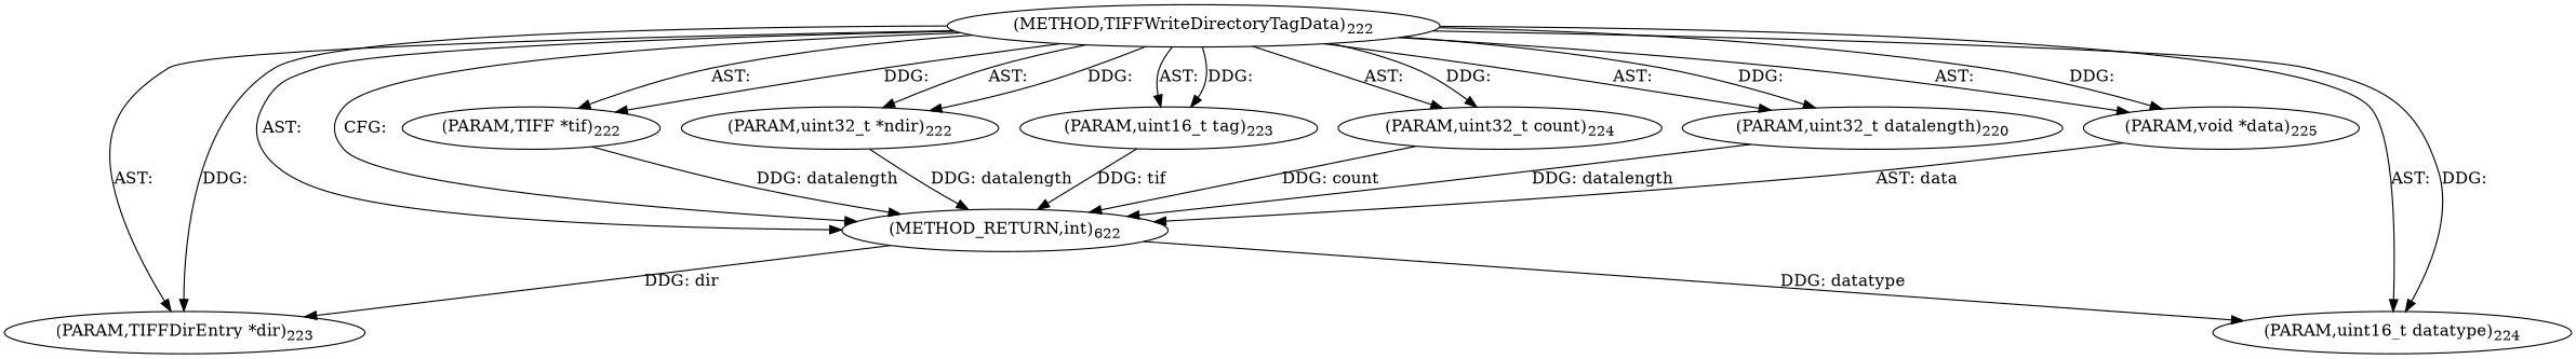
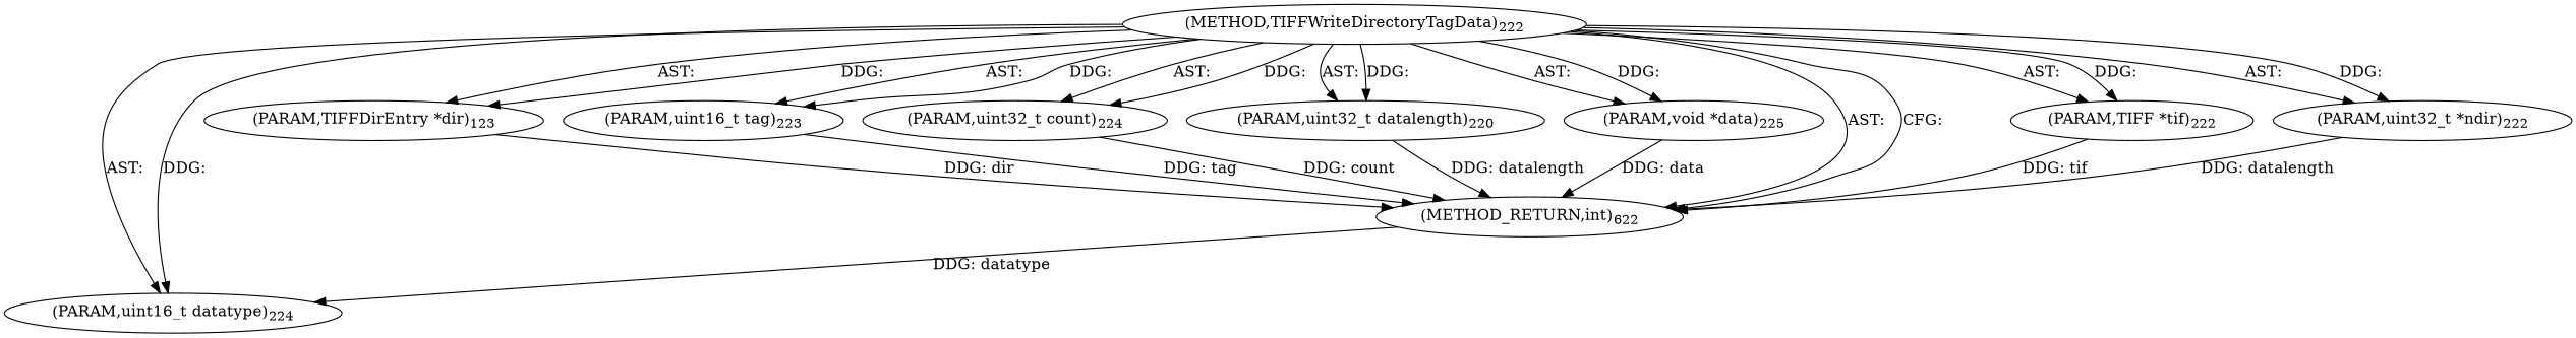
  digraph {
    n1 [label=<(METHOD,TIFFWriteDirectoryTagData)<SUB>222</SUB>>]
    n2 [label=<(PARAM,TIFF *tif)<SUB>222</SUB>>]
    n3 [label=<(PARAM,uint32_t *ndir)<SUB>222</SUB>>]
-   n4 [label=<(PARAM,TIFFDirEntry *dir)<SUB>223</SUB>>]
+   n4 [label=<(PARAM,TIFFDirEntry *dir)<SUB>123</SUB>>]
    n5 [label=<(PARAM,uint16_t tag)<SUB>223</SUB>>]
    n6 [label=<(PARAM,uint16_t datatype)<SUB>224</SUB>>]
    n7 [label=<(PARAM,uint32_t count)<SUB>224</SUB>>]
    n8 [label=<(PARAM,uint32_t datalength)<SUB>220</SUB>>]
    n9 [label=<(PARAM,void *data)<SUB>225</SUB>>]
    n10 [label=<(METHOD_RETURN,int)<SUB>622</SUB>>]
    n1 -> n2 [label="AST: "]
    n1 -> n2 [label="DDG: "]
    n1 -> n3 [label="AST: "]
    n1 -> n3 [label="DDG: "]
    n1 -> n4 [label="AST: "]
    n1 -> n4 [label="DDG: "]
    n1 -> n5 [label="AST: "]
    n1 -> n5 [label="DDG: "]
    n1 -> n6 [label="AST: "]
    n1 -> n6 [label="DDG: "]
    n1 -> n7 [label="AST: "]
    n1 -> n7 [label="DDG: "]
    n1 -> n8 [label="AST: "]
    n1 -> n8 [label="DDG: "]
    n1 -> n9 [label="AST: "]
    n1 -> n9 [label="DDG: "]
    n1 -> n10 [label="AST: "]
    n1 -> n10 [label="CFG: "]
-   n2 -> n10 [label="DDG: datalength"]
+   n2 -> n10 [label="DDG: tif"]
    n3 -> n10 [label="DDG: datalength"]
-   n10 -> n4 [label="DDG: dir"]
-   n5 -> n10 [label="DDG: tif"]
+   n4 -> n10 [label="DDG: dir"]
+   n5 -> n10 [label="DDG: tag"]
    n7 -> n10 [label="DDG: count"]
    n8 -> n10 [label="DDG: datalength"]
-   n9 -> n10 [label="AST: data"]
+   n9 -> n10 [label="DDG: data"]
    n10 -> n6 [label="DDG: datatype"]
  }
